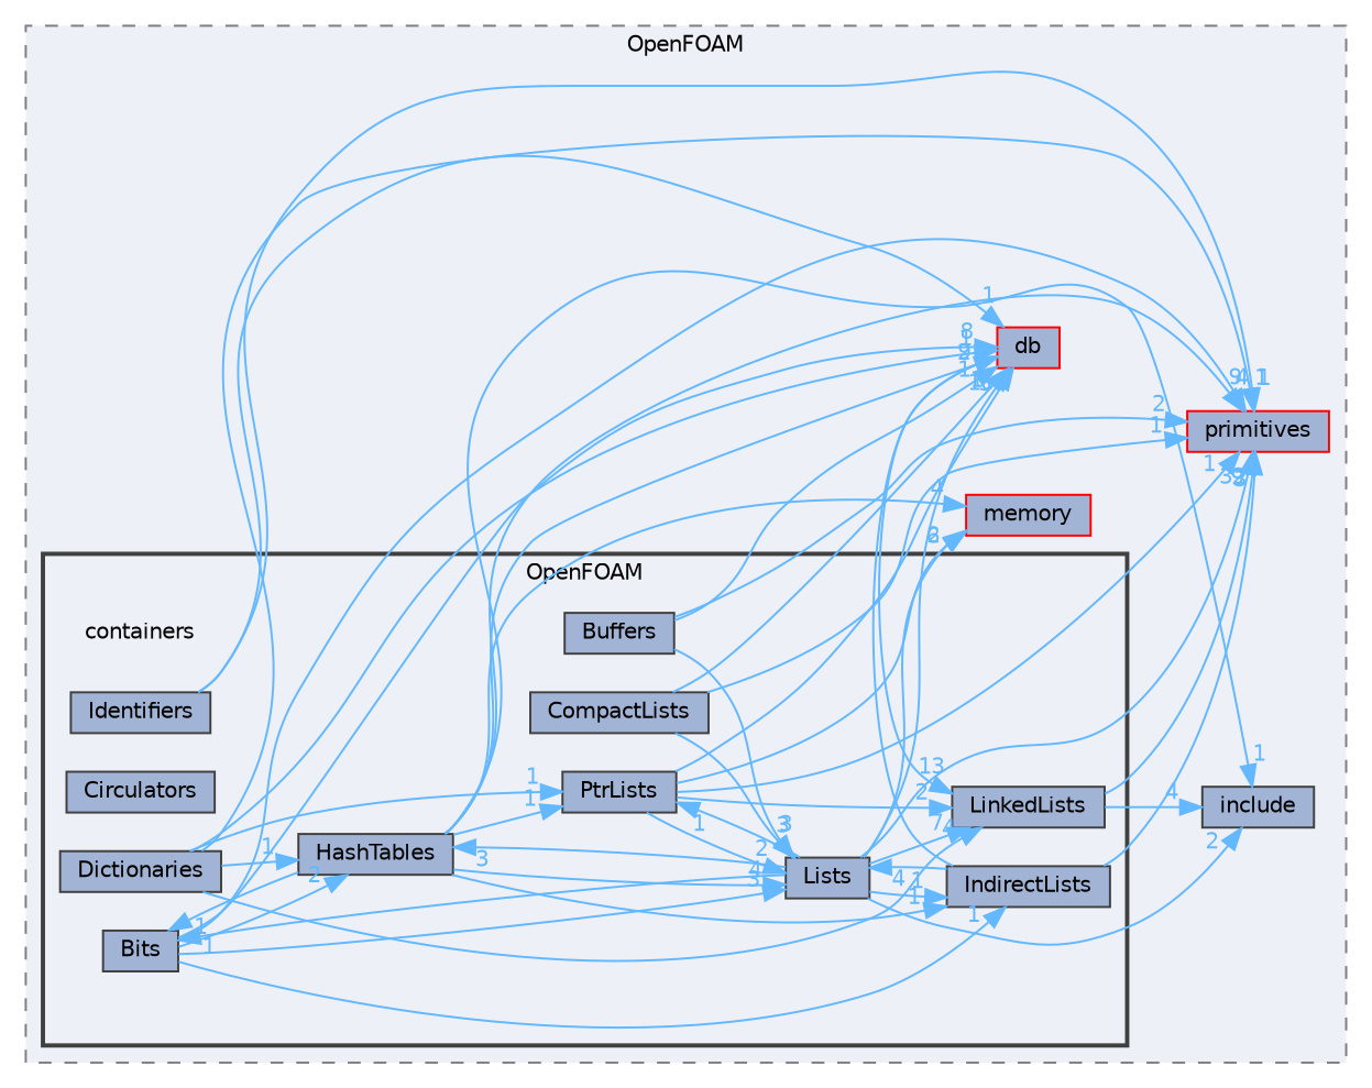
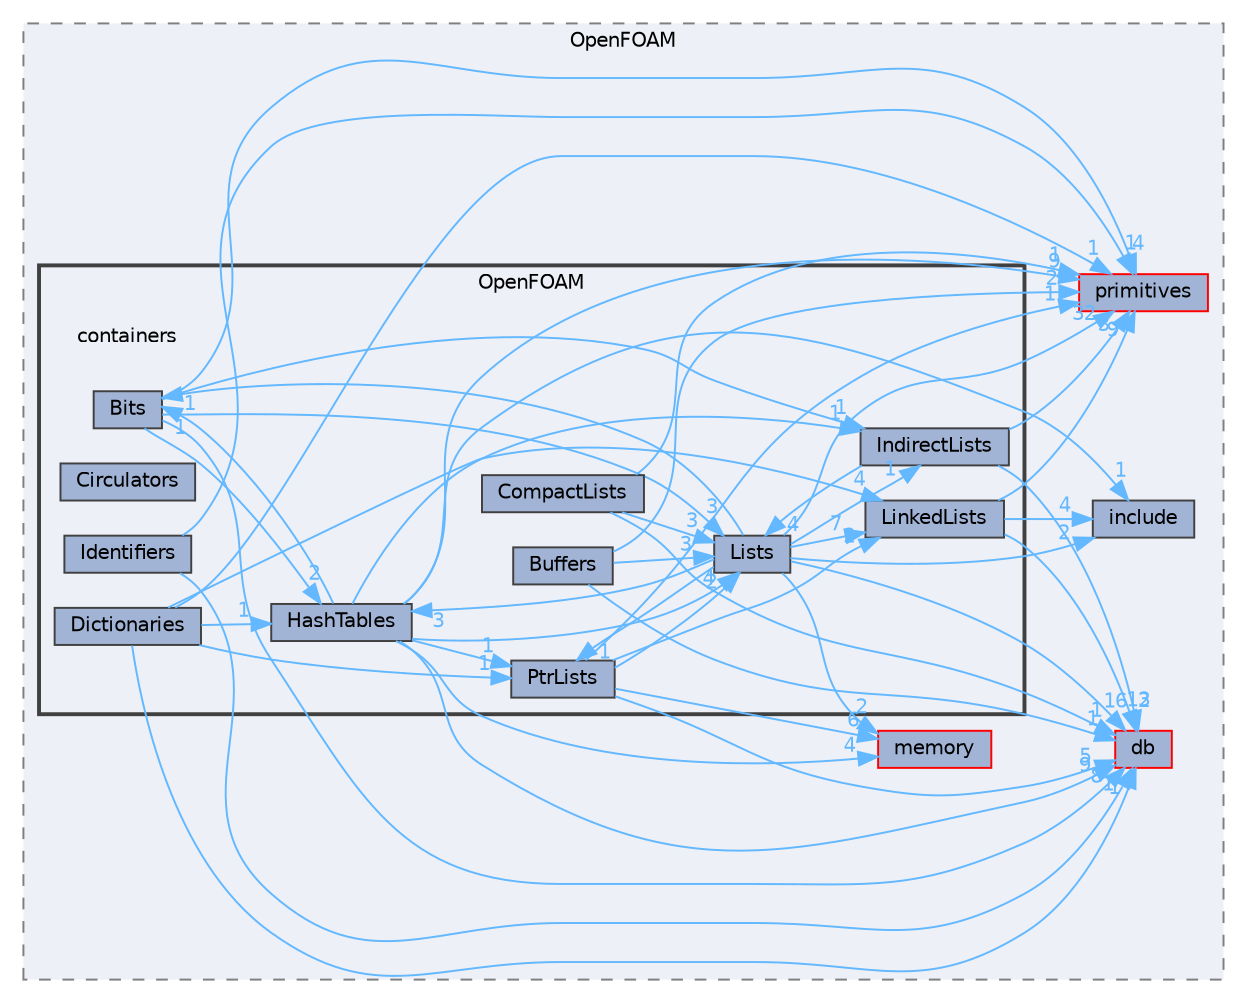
  digraph {
    compound=true
    rankdir=LR
    node [fontname=Helvetica fontsize=10 shape=box color=grey25 fillcolor="#a2b4d6" style=filled]
    edge [color=steelblue1 fontcolor=steelblue1 fontname=Helvetica fontsize=10 headlabel=1 labeldistance=1.5 labelfontname=Helvetica labelfontsize=10]
    n1 [height=0.2 label=containers shape=plaintext width=0.4 color="" fillcolor="" style=""]
    n2 [height=0.2 label=Bits width=0.4]
    n3 [height=0.2 label=Buffers width=0.4]
    n4 [height=0.2 label=Circulators width=0.4]
    n5 [height=0.2 label=CompactLists width=0.4]
    n6 [height=0.2 label=Dictionaries width=0.4]
    n7 [height=0.2 label=HashTables width=0.4]
    n8 [height=0.2 label=Identifiers width=0.4]
    n9 [height=0.2 label=IndirectLists width=0.4]
    n10 [height=0.2 label=LinkedLists width=0.4]
    n11 [height=0.2 label=Lists width=0.4]
    n12 [height=0.2 label=PtrLists width=0.4]
    n13 [color=red height=0.2 label=primitives width=0.4]
    n14 [color=red height=0.2 label=db width=0.4]
    n15 [height=0.2 label=include width=0.4]
    n16 [color=red height=0.2 label=memory width=0.4]
    subgraph cluster_1 {
      bgcolor="#edf0f7"
      fontname=Helvetica
      fontsize=10
      label=OpenFOAM
      pencolor=grey50
      style="filled,dashed"
      n13
      n14
      n15
      n16
      subgraph cluster_2 {
        bgcolor="#edf0f7"
        fontname=Helvetica
        fontsize=10
        pencolor=grey25
        style="filled,bold"
        n1
        n2
        n3
        n4
        n5
        n6
        n7
        n8
        n9
        n10
        n11
        n12
      }
    }
    n2 -> n7 [headlabel=2]
    n2 -> n9
    n2 -> n11 [headlabel=3]
    n2 -> n13 [headlabel=4]
    n2 -> n14 [headlabel=8]
    n3 -> n11 [headlabel=3]
    n3 -> n13 [headlabel=2]
    n3 -> n14
    n5 -> n11 [headlabel=3]
    n5 -> n13
    n5 -> n14
    n6 -> n7
    n6 -> n10 [headlabel=4]
    n6 -> n12
    n6 -> n13
    n6 -> n14
    n7 -> n2
    n7 -> n9
    n7 -> n11 [headlabel=4]
    n7 -> n12
    n7 -> n13 [headlabel=9]
    n7 -> n14 [headlabel=9]
    n7 -> n15
    n7 -> n16 [headlabel=4]
    n8 -> n13
    n8 -> n14
    n9 -> n11 [headlabel=4]
    n9 -> n13 [headlabel=3]
    n9 -> n14 [headlabel=2]
    n10 -> n13 [headlabel=9]
-   n14 -> n10 [headlabel=13]
+   n10 -> n14 [headlabel=13]
    n10 -> n15 [headlabel=4]
    n11 -> n2
    n11 -> n7 [headlabel=3]
    n11 -> n9
    n11 -> n10 [headlabel=7]
    n11 -> n12
    n11 -> n13 [headlabel=32]
    n11 -> n14 [headlabel=16]
    n11 -> n15 [headlabel=2]
    n11 -> n16 [headlabel=2]
    n12 -> n10 [headlabel=2]
    n12 -> n11 [headlabel=2]
    n12 -> n13
    n12 -> n14 [headlabel=5]
    n12 -> n16 [headlabel=6]
  }
